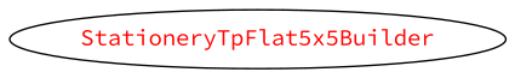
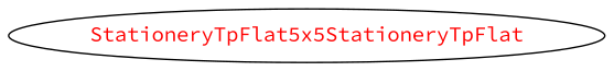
  digraph {
    concentrate=true
    rankdir=LR
    ranksep=2.0
    splines=ortho
    fontname="Source Code Pro"
-   StationeryTpFlat5x5Builder [fontcolor=red fontname="Source Code Pro"]
+   StationeryTpFlat5x5Builder [fontcolor=red fontname="Source Code Pro" label=StationeryTpFlat5x5StationeryTpFlat]
  }
